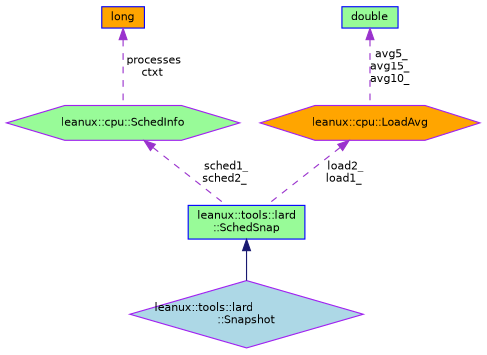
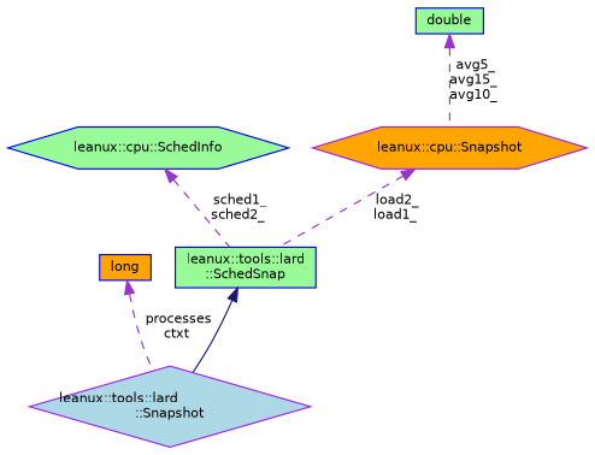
  digraph {
    node [color=blue fillcolor=palegreen fontname=Helvetica fontsize=10 shape=box style=filled]
    edge [color=darkorchid3 dir=back fontname=Helvetica fontsize=10 labelfontname=Helvetica labelfontsize=10 style=dashed]
    n1 [fontcolor=black height=0.2 label="leanux::tools::lard\l::SchedSnap" width=0.4]
    n2 [color=purple fillcolor=lightblue height=0.2 label="leanux::tools::lard\l::Snapshot" shape=diamond width=0.4]
-   n3 [color=purple height=0.2 label="leanux::cpu::SchedInfo" shape=hexagon width=0.4]
+   n3 [height=0.2 label="leanux::cpu::SchedInfo" shape=hexagon width=0.4]
    n4 [fillcolor=orange height=0.2 label=long width=0.4]
-   n5 [color=purple fillcolor=orange height=0.2 label="leanux::cpu::LoadAvg" shape=hexagon width=0.4]
+   n5 [color=purple fillcolor=orange height=0.2 label="leanux::cpu::Snapshot" shape=hexagon width=0.4]
    n6 [height=0.2 label=double width=0.4]
    n1 -> n2 [color=midnightblue style=solid]
    n3 -> n1 [label=" sched1_\nsched2_"]
-   n4 -> n3 [label=" processes\nctxt"]
+   n4 -> n2 [label=" processes\nctxt"]
    n5 -> n1 [label=" load2_\nload1_"]
    n6 -> n5 [label=" avg5_\navg15_\navg10_"]
  }
